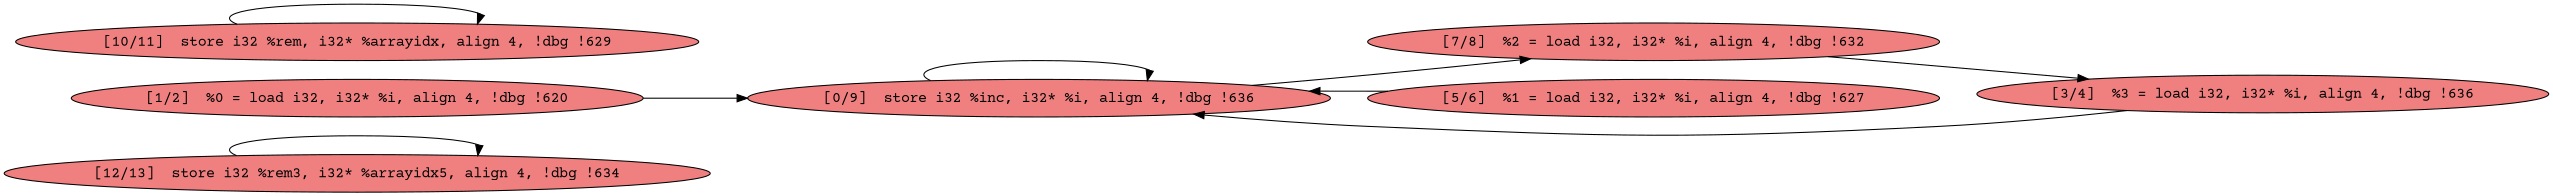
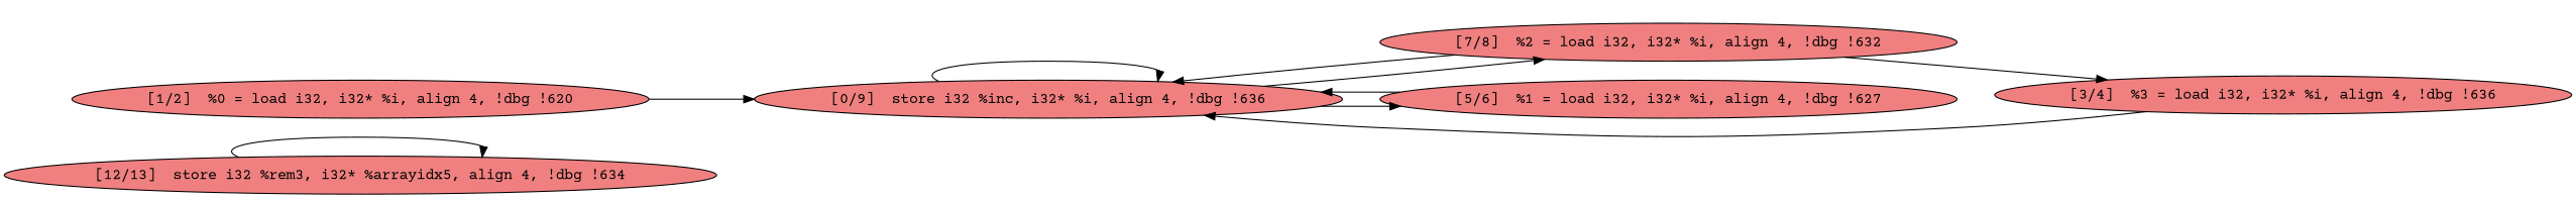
  digraph {
    fontname="Courier Prime"
    rankdir=LR
    node [fillcolor=lightcoral fontname="Courier Prime" shape=ellipse style=filled]
    edge [fontname="Courier Prime"]
    n1 [label="[12/13]  store i32 %rem3, i32* %arrayidx5, align 4, !dbg !634"]
    n2 [label="[1/2]  %0 = load i32, i32* %i, align 4, !dbg !620"]
    n3 [label="[0/9]  store i32 %inc, i32* %i, align 4, !dbg !636"]
    n4 [label="[7/8]  %2 = load i32, i32* %i, align 4, !dbg !632"]
    n5 [label="[5/6]  %1 = load i32, i32* %i, align 4, !dbg !627"]
-   n6 [label="[10/11]  store i32 %rem, i32* %arrayidx, align 4, !dbg !629"]
    n7 [label="[3/4]  %3 = load i32, i32* %i, align 4, !dbg !636"]
    n1 -> n1
    n2 -> n3
    n3 -> n3
    n3 -> n4
+   n3 -> n5
+   n4 -> n3
    n4 -> n7
    n5 -> n3
-   n6 -> n6
    n7 -> n3
  }
